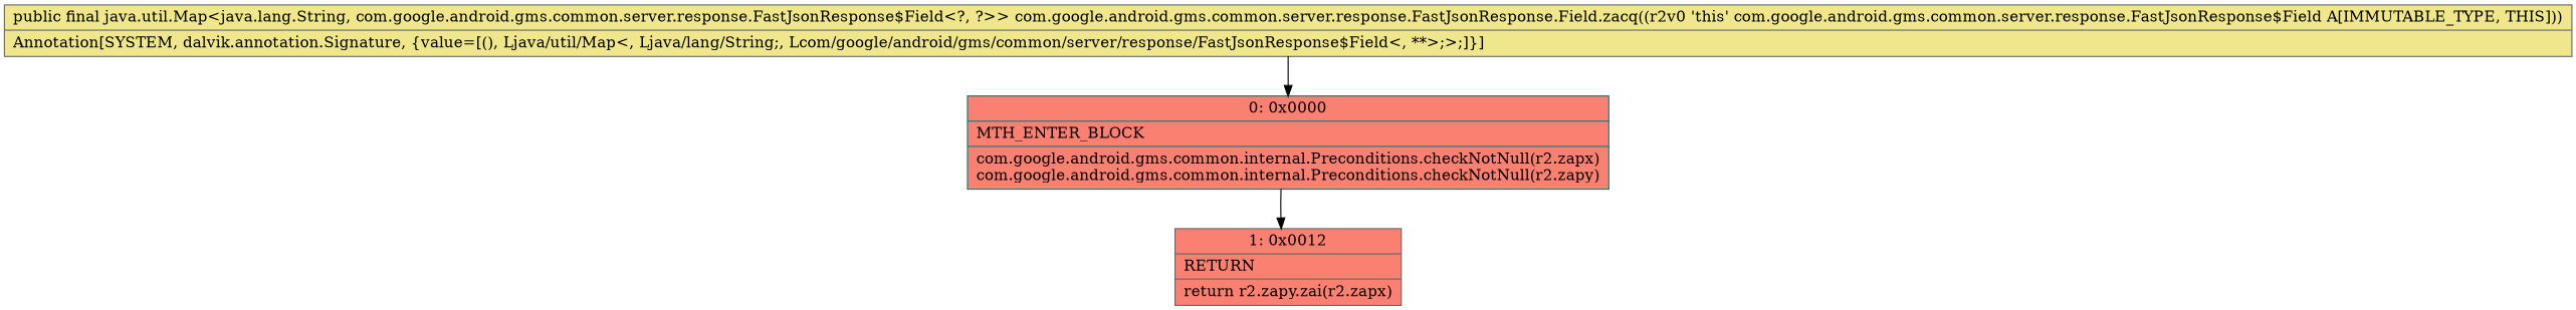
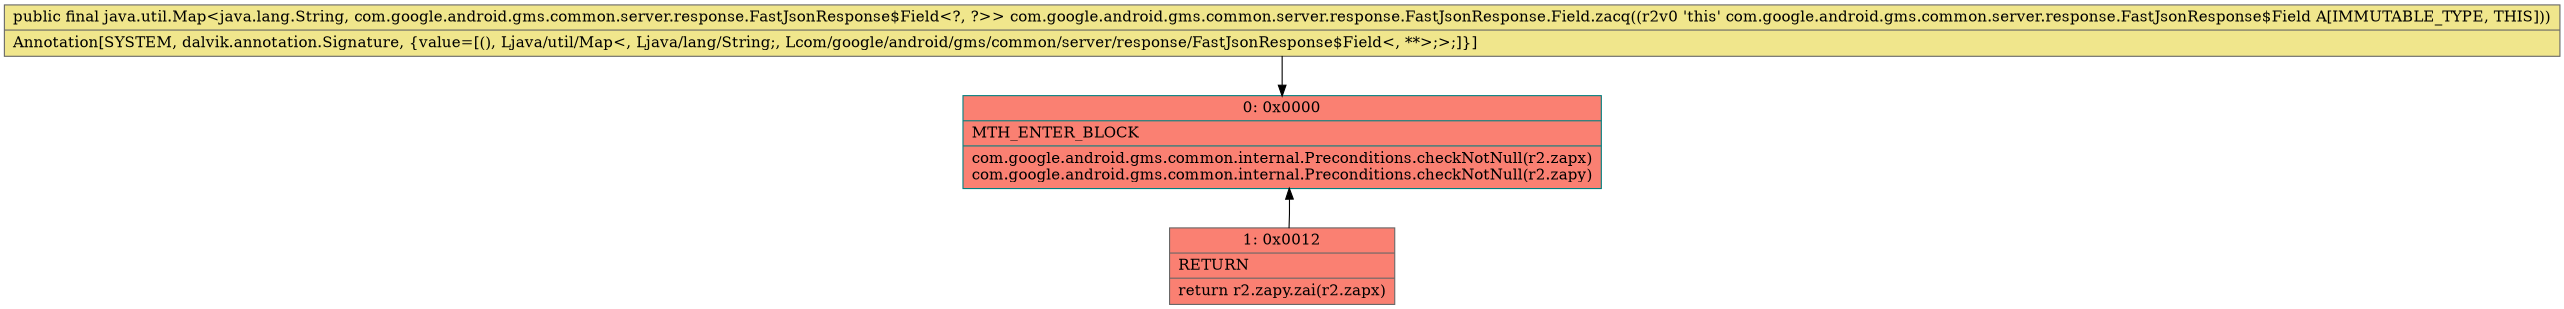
  digraph {
    node [shape=record style=filled fillcolor=salmon color=gray40]
    n1 [label="{0\:\ 0x0000|MTH_ENTER_BLOCK\l|com.google.android.gms.common.internal.Preconditions.checkNotNull(r2.zapx)\lcom.google.android.gms.common.internal.Preconditions.checkNotNull(r2.zapy)\l}" color=teal]
    n2 [label="{1\:\ 0x0012|RETURN\l|return r2.zapy.zai(r2.zapx)\l}"]
    n3 [label="{public final java.util.Map\<java.lang.String, com.google.android.gms.common.server.response.FastJsonResponse$Field\<?, ?\>\> com.google.android.gms.common.server.response.FastJsonResponse.Field.zacq((r2v0 'this' com.google.android.gms.common.server.response.FastJsonResponse$Field A[IMMUTABLE_TYPE, THIS]))  | Annotation[SYSTEM, dalvik.annotation.Signature, \{value=[(), Ljava\/util\/Map\<, Ljava\/lang\/String;, Lcom\/google\/android\/gms\/common\/server\/response\/FastJsonResponse$Field\<, **\>;\>;]\}]\l}" fillcolor=khaki]
-   n1 -> n2
+   n2 -> n1
    n3 -> n1
  }
